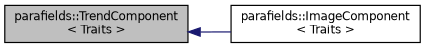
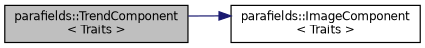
  digraph {
    rankdir=LR
    node [color=black fontname=Helvetica fontsize=10 shape=record style=filled]
    n1 [fillcolor=grey75 fontcolor=black height=0.2 label="parafields::TrendComponent\l\< Traits \>" width=0.4]
    n2 [fillcolor=white height=0.2 label="parafields::ImageComponent\l\< Traits \>" width=0.4]
-   n1 -> n2 [color=midnightblue dir=back fontname=Helvetica fontsize=10 labelfontname=Helvetica labelfontsize=10 style=solid]
+   n2 -> n1 [color=midnightblue dir=back fontname=Helvetica fontsize=10 labelfontname=Helvetica labelfontsize=10 style=solid]
  }
